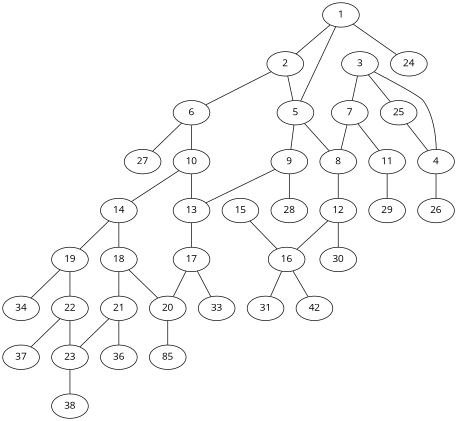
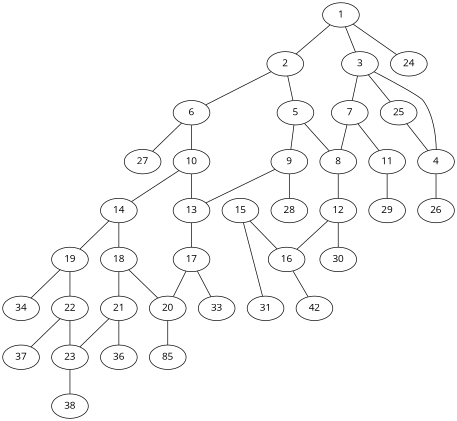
  graph {
    fontname="Open Sans"
    node [chem=C fontname="Open Sans"]
    edge [fontname="Open Sans" valence=1]
    1
    2
    3
    24 [chem=H]
    5
    6
    4 [chem=N]
    7
    25 [chem=H]
    26 [chem=H]
    8
    9
    10
    27 [chem=H]
    11
    12
    13
    28 [chem=H]
    14
    29 [chem=H]
    16
    30 [chem=H]
    17
    18
    19
    15
    31 [chem=H]
    n28 [chem=H label=42]
    20
    33 [chem=H]
    21
    22
    34 [chem=H]
    n34 [chem=H label=85]
    23
    36 [chem=H]
    37 [chem=H]
    38 [chem=H]
    1 -- 2
-   1 -- 5
+   1 -- 3
    1 -- 24
    2 -- 5 [valence=2]
    2 -- 6
    3 -- 4
    3 -- 7
    3 -- 25
    5 -- 8
    5 -- 9
    6 -- 10 [valence=2]
    6 -- 27
    4 -- 26
    7 -- 8 [valence=2]
    7 -- 11
    25 -- 4
    8 -- 12
    9 -- 13 [valence=2]
    9 -- 28
    10 -- 13
    10 -- 14
    11 -- 29
    12 -- 16 [valence=2]
    12 -- 30
    13 -- 17
    14 -- 18 [valence=2]
    14 -- 19
    16 -- n28
    17 -- 20 [valence=2]
    17 -- 33
    18 -- 20
    18 -- 21
    19 -- 22 [valence=2]
    19 -- 34
    15 -- 16
-   16 -- 31
+   15 -- 31
    20 -- n34
    21 -- 23 [valence=2]
    21 -- 36
    22 -- 23
    22 -- 37
    23 -- 38
  }
